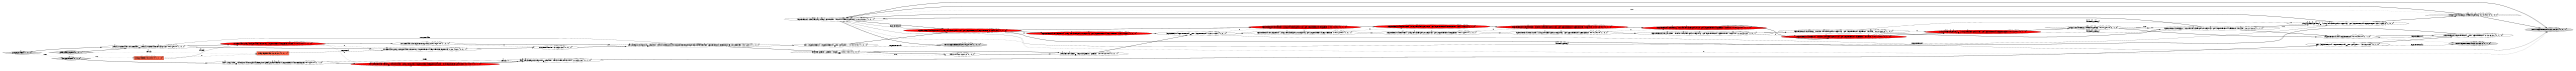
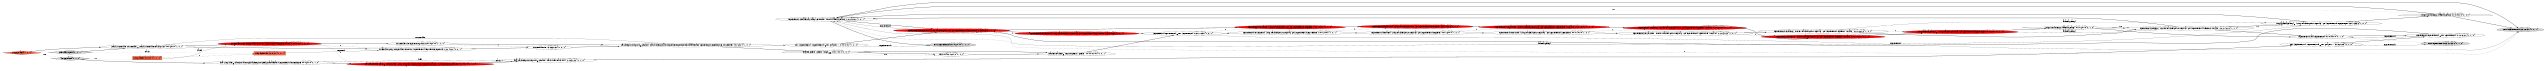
  digraph {
    rankdir=LR
    node [fillcolor=white shape=ellipse style=filled]
    edge [style=bold]
    n1 [fillcolor=lightgray label="return segmentRecords@@@22@@@['1', '0', '0']"]
    n2 [label="!Strings.isNullOrEmpty(dataBinaryBase64)@@@19@@@['0', '0', '1']" shape=diamond]
    n3 [label="segmentRecord.setDataBinary(Base64.getDecoder().decode(dataBinaryBase64))@@@20@@@['1', '0', '1']"]
    n4 [fillcolor=lightgray label="return segmentRecord@@@22@@@['0', '0', '1']"]
    n5 [fillcolor=red label="segmentRecord.setSegmentId((String)searchHit.getSource().get(SegmentRecord.SEGMENT_ID))@@@9@@@['1', '1', '0']"]
    n6 [fillcolor=lightgray label="queryByTraceId['0', '1', '0']" shape=diamond]
    n7 [label="final String index = IndexController.LogicIndicesRegister.getPhysicalTableName(SegmentRecord.INDEX_NAME)@@@3@@@['0', '1', '0']"]
    n8 [fillcolor=tomato label="String traceId@@@2@@@['1', '1', '0']" shape=box]
    n9 [label="final SearchResponse response = getClient().search(index,search.build())@@@5@@@['0', '1', '0']"]
    n10 [fillcolor=red label="final SearchBuilder search = Search.builder().query(Query.term(SegmentRecord.TRACE_ID,traceId)).size(segmentQueryMaxSize)@@@4@@@['0', '1', '0']"]
    n11 [fillcolor=red label="sourceBuilder.query(QueryBuilders.termQuery(SegmentRecord.TRACE_ID,traceId))@@@4@@@['1', '0', '0']"]
    n12 [fillcolor=tomato label="String segmentId@@@2@@@['0', '0', '1']" shape=box]
    n13 [label="SearchSourceBuilder sourceBuilder = SearchSourceBuilder.searchSource()@@@3@@@['1', '0', '1']"]
    n14 [label="SearchResponse response = getClient().search(IndexController.LogicIndicesRegister.getPhysicalTableName(SegmentRecord.INDEX_NAME),sourceBuilder)@@@6@@@['1', '0', '1']"]
    n15 [label="sourceBuilder.query(QueryBuilders.termQuery(SegmentRecord.SEGMENT_ID,segmentId))@@@4@@@['0', '0', '1']"]
    n16 [label="List<SegmentRecord> segmentRecords = new ArrayList<>()@@@7@@@['1', '0', '0']"]
    n17 [label="response.getHits().getHits().length == 0@@@7@@@['0', '0', '1']" shape=diamond]
    n18 [label="sourceBuilder.size(segmentQueryMaxSize)@@@5@@@['1', '0', '0']"]
    n19 [label="sourceBuilder.size(1)@@@5@@@['0', '0', '1']"]
    n20 [fillcolor=red label="segmentRecord.setServiceId((String)searchHit.getSource().get(SegmentRecord.SERVICE_ID))@@@11@@@['0', '1', '0']"]
    n21 [fillcolor=red label="segmentRecord.setStartTime(((Number)searchHit.getSource().get(SegmentRecord.START_TIME)).longValue())@@@12@@@['0', '1', '0']"]
    n22 [fillcolor=red label="segmentRecord.setLatency(((Number)searchHit.getSource().get(SegmentRecord.LATENCY)).intValue())@@@13@@@['0', '1', '0']"]
    n23 [fillcolor=red label="segmentRecord.setSegmentId((String)searchHit.getSourceAsMap().get(SegmentRecord.SEGMENT_ID))@@@10@@@['1', '0', '0']"]
    n24 [fillcolor=red label="segmentRecord.setTraceId((String)searchHit.getSource().get(SegmentRecord.TRACE_ID))@@@10@@@['0', '1', '0']"]
    n25 [fillcolor=red label="segmentRecord.setIsError(((Number)searchHit.getSource().get(SegmentRecord.IS_ERROR)).intValue())@@@14@@@['0', '1', '0']"]
    n26 [fillcolor=red label="String dataBinaryBase64 = (String)searchHit.getSource().get(SegmentRecord.DATA_BINARY)@@@15@@@['0', '1', '0']"]
    n27 [label="!Strings.isNullOrEmpty(dataBinaryBase64)@@@16@@@['0', '1', '0']" shape=diamond]
    n28 [label="segmentRecord.setIsError(((Number)searchHit.getSourceAsMap().get(SegmentRecord.IS_ERROR)).intValue())@@@17@@@['1', '1', '1']"]
    n29 [label="segmentRecords.add(segmentRecord)@@@19@@@['0', '1', '0']"]
    n30 [label="String dataBinaryBase64 = (String)searchHit.getSourceAsMap().get(SegmentRecord.DATA_BINARY)@@@18@@@['1', '0', '1']"]
    n31 [label="segmentRecord.setTraceId((String)searchHit.getSourceAsMap().get(SegmentRecord.TRACE_ID))@@@13@@@['1', '0', '1']"]
    n32 [label="segmentRecord.setServiceId((String)searchHit.getSourceAsMap().get(SegmentRecord.SERVICE_ID))@@@14@@@['1', '0', '1']"]
    n33 [label="segmentRecord.setStartTime(((Number)searchHit.getSourceAsMap().get(SegmentRecord.START_TIME)).longValue())@@@15@@@['1', '0', '1']"]
    n34 [label="List<SegmentRecord> segmentRecords = new ArrayList<>()@@@6@@@['0', '1', '0']"]
    n35 [label="SegmentRecord segmentRecord = new SegmentRecord()@@@8@@@['0', '1', '0']"]
    n36 [fillcolor=lightgray label="return segmentRecords@@@21@@@['0', '1', '0']"]
-   n37 [fillcolor=lightgray label="queryByTraceId['1', '0', '0']" shape=diamond]
+   n37 [fillcolor=tomato label="queryByTraceId['1', '0', '0']" shape=diamond]
    n38 [label="segmentRecord.setLatency(((Number)searchHit.getSourceAsMap().get(SegmentRecord.LATENCY)).intValue())@@@16@@@['1', '0', '1']"]
    n39 [label="return null@@@8@@@['0', '0', '1']"]
    n40 [label="SearchHit searchHit = response.getHits().getHits()(0(@@@10@@@['0', '0', '1']"]
    n41 [label="SegmentRecord segmentRecord = new SegmentRecord()@@@11@@@['1', '0', '1']"]
    n42 [fillcolor=lightgray label="getProfiledSegment['0', '0', '1']" shape=diamond]
    n43 [label="segmentRecord.setSegmentId((String)searchHit.getSourceAsMap().get(SegmentRecord.SEGMENT_ID))@@@12@@@['1', '0', '1']"]
    n2 -> n3 [label=true style=dotted]
    n2 -> n3
    n2 -> n4
    n3 -> n1
    n3 -> n4 [label=0 style=dashed]
    n3 -> n4
    n3 -> n5
    n5 -> n3 [label=segmentRecord style=solid]
    n5 -> n23
    n5 -> n24
    n6 -> n7
-   n6 -> n8 [label=true style=dotted]
+   n8 -> n6 [label=true style=dotted]
    n7 -> n9 [label=index style=solid]
    n7 -> n10
    n8 -> n11 [label=traceId style=solid]
    n8 -> n12 [label=0 style=dashed]
    n9 -> n34
    n10 -> n9 [label=search style=solid]
    n10 -> n9
    n11 -> n10 [label=0 style=dashed]
    n11 -> n15 [label=0 style=dashed]
    n11 -> n18
    n12 -> n15 [label=segmentId style=solid]
    n13 -> n11
    n13 -> n14 [label=sourceBuilder style=solid]
    n13 -> n15
    n14 -> n16
    n14 -> n17
    n15 -> n19
    n16 -> n1 [label=segmentRecords style=solid]
    n16 -> n5
    n17 -> n39 [label=true style=dotted]
    n17 -> n39
    n17 -> n40
    n18 -> n14
    n18 -> n19 [label=0 style=dashed]
    n19 -> n14
    n20 -> n21
    n21 -> n22
    n22 -> n25
    n23 -> n5 [label=0 style=dashed]
    n23 -> n41
    n24 -> n20
    n25 -> n26
    n26 -> n27
    n26 -> n28 [label=dataBinaryBase64 style=solid]
    n27 -> n28
    n27 -> n28 [label=true style=dotted]
    n27 -> n29
    n28 -> n3
    n28 -> n29
    n28 -> n30 [label=true style=dotted]
    n28 -> n30
    n29 -> n35
    n29 -> n36 [style=dashed]
    n30 -> n2
    n30 -> n3
    n30 -> n3 [label=dataBinaryBase64 style=solid]
    n31 -> n21 [label=0 style=dashed]
    n31 -> n32
    n32 -> n22 [label=0 style=dashed]
    n32 -> n33
    n33 -> n25 [label=0 style=dashed]
    n33 -> n38
    n34 -> n35
    n34 -> n36 [label=segmentRecords style=solid]
    n35 -> n5
    n35 -> n29 [label=segmentRecord style=solid]
    n37 -> n6 [label=true style=dotted]
    n37 -> n13
    n38 -> n26 [label=0 style=dashed]
    n38 -> n28
    n38 -> n30 [label=dataBinaryBase64 style=solid]
    n39 -> n40
    n40 -> n41
    n41 -> n4 [label=segmentRecord style=solid]
    n41 -> n24 [label=0 style=dashed]
    n41 -> n43
    n42 -> n12 [label=search style=dotted]
    n42 -> n13
    n43 -> n20 [label=0 style=dashed]
    n43 -> n31
  }
